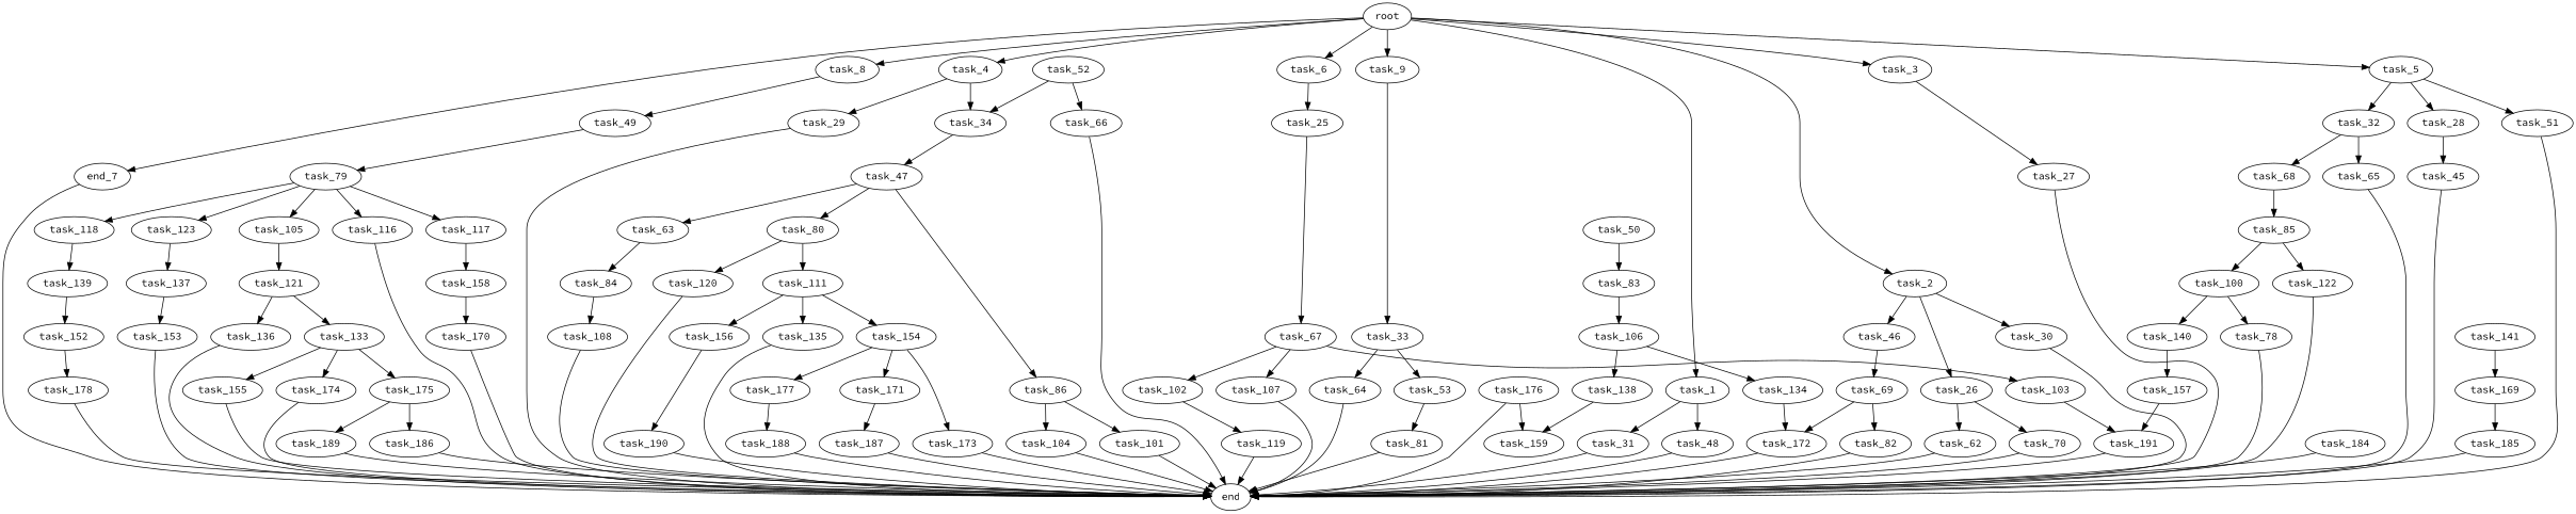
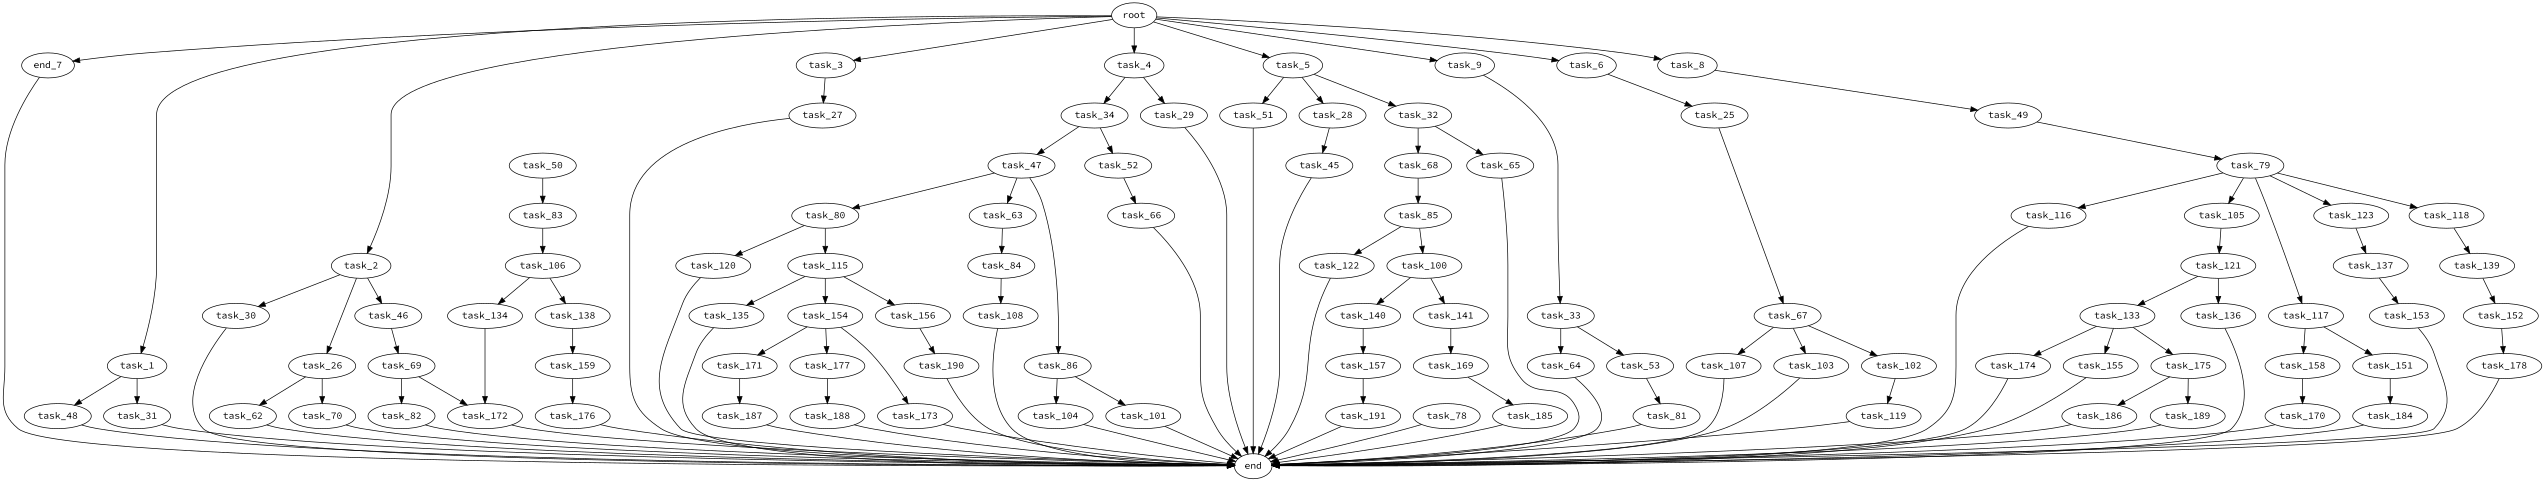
  digraph {
    fontname="Source Code Pro"
    node [fontname="Source Code Pro"]
    edge [fontname="Source Code Pro"]
    root
    task_1
    task_2
    task_3
    task_4
    task_5
    task_6
    n8 [label=end_7]
    task_8
    task_9
    task_31
    task_48
    task_26
    task_30
    task_46
    task_27
    task_29
    task_34
    task_28
    task_32
    task_51
    task_25
    end
    task_49
    task_33
    task_62
    task_70
    task_69
    task_50
    task_83
    task_47
    task_52
    task_45
    task_65
    task_68
    task_67
    task_79
    task_53
    task_64
    task_102
    task_103
    task_107
    task_85
    task_81
    task_63
    task_80
    task_86
    task_66
    task_82
    task_172
    task_84
-   task_115 [label=task_111]
+   task_115
    task_120
    task_101
    task_104
    task_105
    task_116
    task_117
    task_118
    task_123
    task_106
    task_108
    task_119
    task_100
    task_122
    task_78
    task_121
+   task_151
    task_158
    task_139
    task_137
    task_135
    task_154
    task_156
    task_134
    task_138
    task_140
    task_141
    task_157
    task_169
    task_133
    task_136
    task_159
    task_171
    task_173
    task_177
    task_190
    task_184
    task_170
    task_152
    task_155
    task_174
    task_175
    task_153
    task_186
    task_189
    task_176
    task_178
    task_191
    task_185
    task_187
    task_188
    root -> task_1
    root -> task_2
    root -> task_3
    root -> task_4
    root -> task_5
    root -> task_6
    root -> n8
    root -> task_8
    root -> task_9
    task_1 -> task_31
    task_1 -> task_48
    task_2 -> task_26
    task_2 -> task_30
    task_2 -> task_46
    task_3 -> task_27
    task_4 -> task_29
    task_4 -> task_34
    task_5 -> task_28
    task_5 -> task_32
    task_5 -> task_51
    task_6 -> task_25
    n8 -> end
    task_8 -> task_49
    task_9 -> task_33
    task_31 -> end
    task_48 -> end
    task_26 -> task_62
    task_26 -> task_70
    task_30 -> end
    task_46 -> task_69
    task_27 -> end
    task_29 -> end
    task_34 -> task_47
-   task_52 -> task_34
+   task_34 -> task_52
    task_28 -> task_45
    task_32 -> task_65
    task_32 -> task_68
    task_51 -> end
    task_25 -> task_67
    task_49 -> task_79
    task_33 -> task_53
    task_33 -> task_64
    task_62 -> end
    task_70 -> end
    task_69 -> task_82
    task_69 -> task_172
    task_50 -> task_83
    task_83 -> task_106
    task_47 -> task_63
    task_47 -> task_80
    task_47 -> task_86
    task_52 -> task_66
    task_45 -> end
    task_65 -> end
    task_68 -> task_85
    task_67 -> task_102
    task_67 -> task_103
    task_67 -> task_107
    task_79 -> task_105
    task_79 -> task_116
    task_79 -> task_117
    task_79 -> task_118
    task_79 -> task_123
    task_53 -> task_81
    task_64 -> end
    task_102 -> task_119
-   task_103 -> task_191
+   task_103 -> end
    task_107 -> end
    task_85 -> task_100
    task_85 -> task_122
    task_81 -> end
    task_63 -> task_84
    task_80 -> task_115
    task_80 -> task_120
    task_86 -> task_101
    task_86 -> task_104
    task_66 -> end
    task_82 -> end
    task_172 -> end
    task_84 -> task_108
    task_115 -> task_135
    task_115 -> task_154
    task_115 -> task_156
    task_120 -> end
    task_101 -> end
    task_104 -> end
    task_105 -> task_121
    task_116 -> end
+   task_117 -> task_151
    task_117 -> task_158
    task_118 -> task_139
    task_123 -> task_137
    task_106 -> task_134
    task_106 -> task_138
    task_108 -> end
    task_119 -> end
    task_100 -> task_140
-   task_100 -> task_78
+   task_100 -> task_141
    task_122 -> end
    task_78 -> end
    task_121 -> task_133
    task_121 -> task_136
+   task_151 -> task_184
    task_158 -> task_170
    task_139 -> task_152
    task_137 -> task_153
    task_135 -> end
    task_154 -> task_171
    task_154 -> task_173
    task_154 -> task_177
    task_156 -> task_190
    task_134 -> task_172
    task_138 -> task_159
    task_140 -> task_157
    task_141 -> task_169
    task_157 -> task_191
    task_169 -> task_185
    task_133 -> task_155
    task_133 -> task_174
    task_133 -> task_175
    task_136 -> end
-   task_176 -> task_159
+   task_159 -> task_176
    task_171 -> task_187
    task_173 -> end
    task_177 -> task_188
    task_190 -> end
    task_184 -> end
    task_170 -> end
    task_152 -> task_178
    task_155 -> end
    task_174 -> end
    task_175 -> task_186
    task_175 -> task_189
    task_153 -> end
    task_186 -> end
    task_189 -> end
    task_176 -> end
    task_178 -> end
    task_191 -> end
    task_185 -> end
    task_187 -> end
    task_188 -> end
  }
